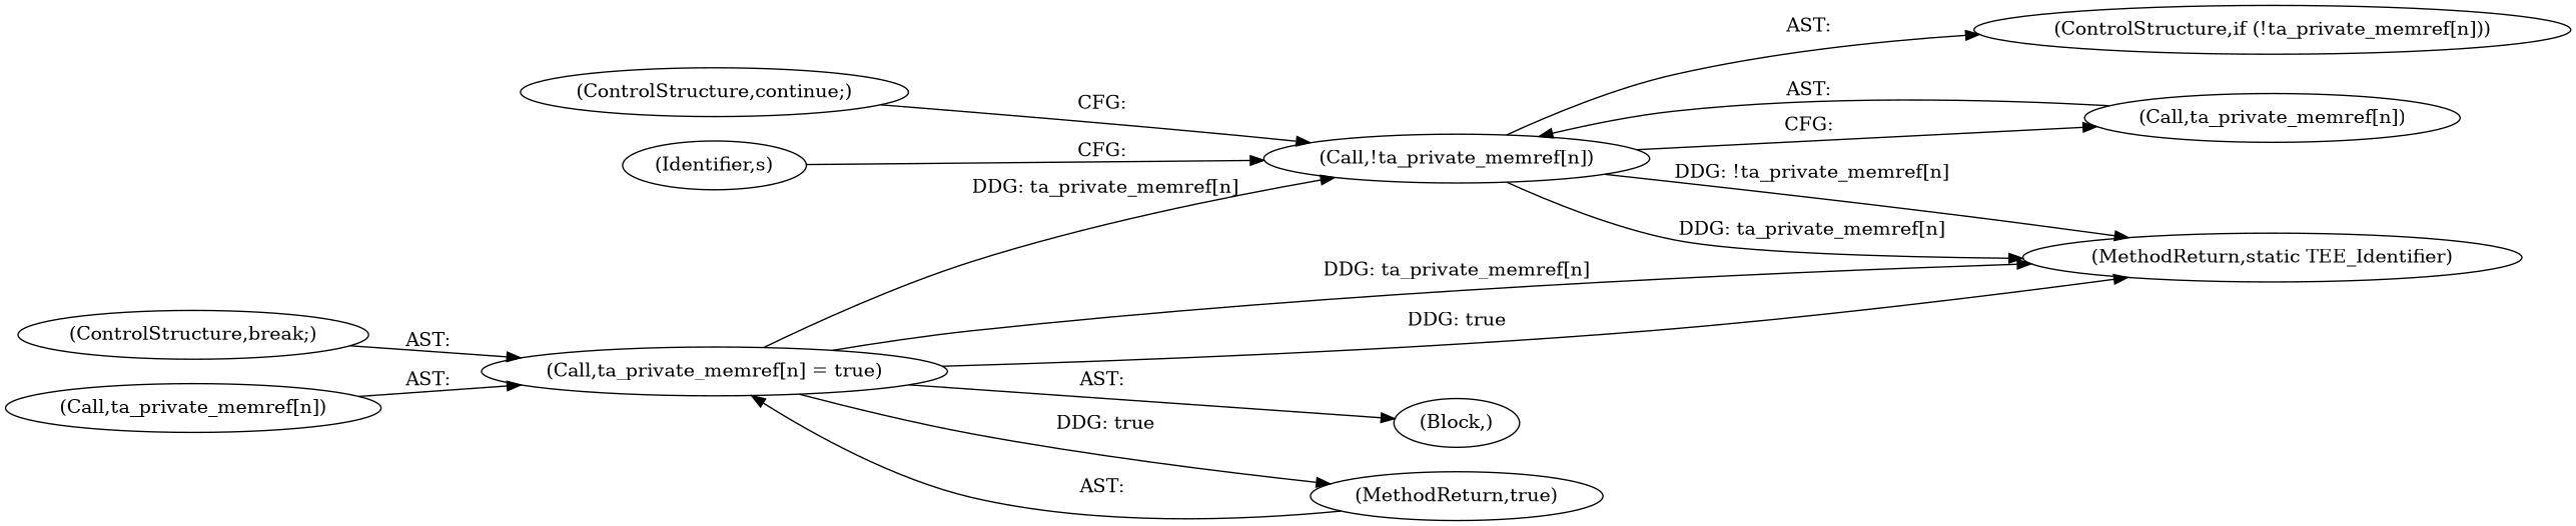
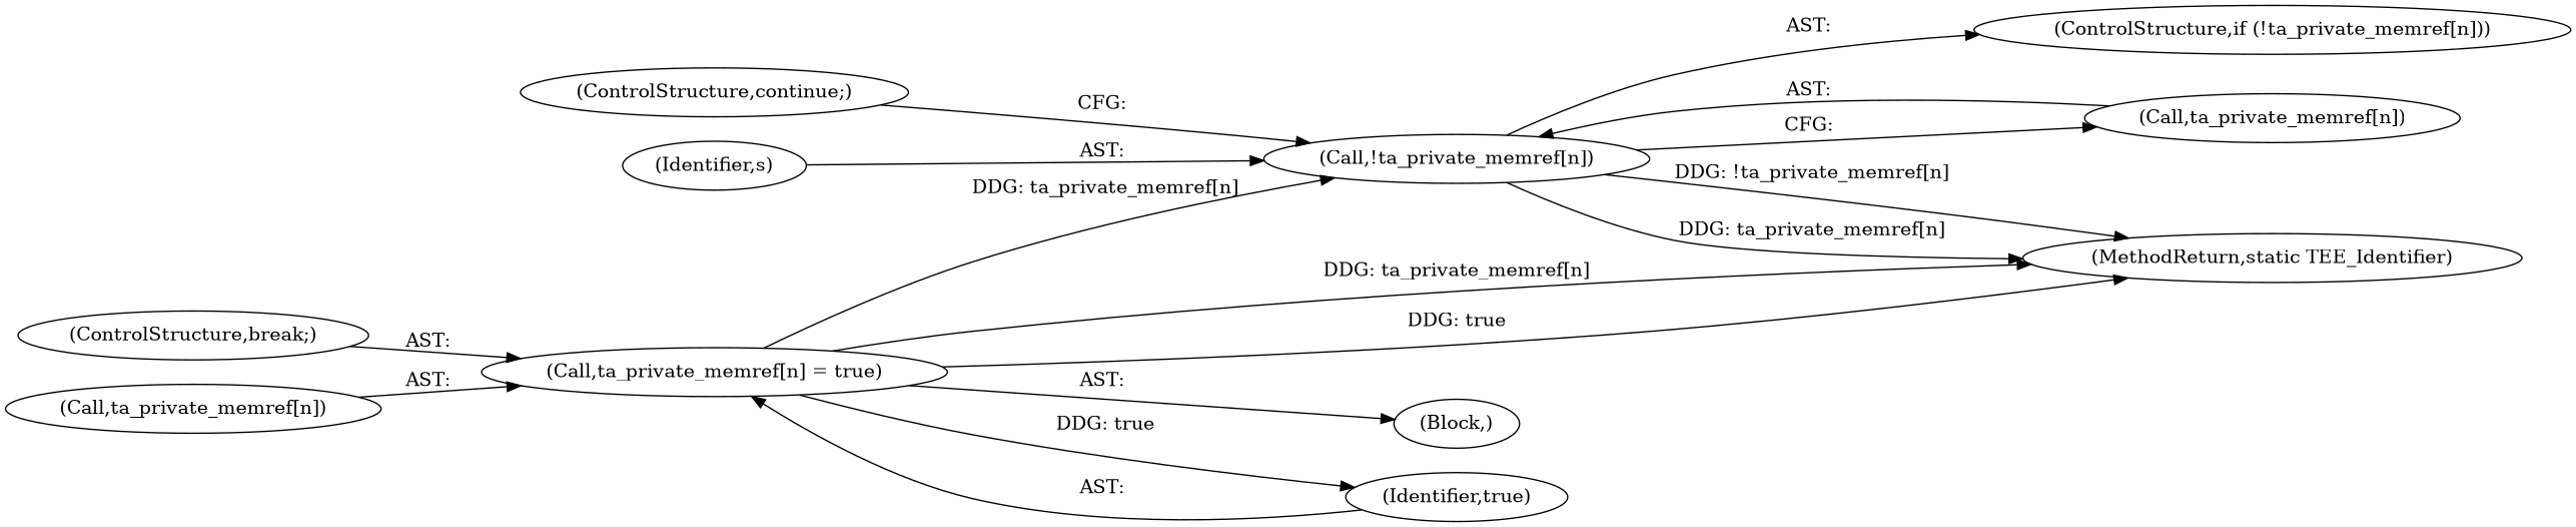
  digraph {
    rankdir=LR
    n1 [label="(Call,ta_private_memref[n] = true)"]
    n2 [label="(Call,!ta_private_memref[n])"]
    n3 [label="(MethodReturn,static TEE_Identifier)"]
-   n4 [label="(MethodReturn,true)"]
+   n4 [label="(Identifier,true)"]
    n5 [label="(Block,)"]
    n6 [label="(ControlStructure,if (!ta_private_memref[n]))"]
    n7 [label="(Call,ta_private_memref[n])"]
    n8 [label="(ControlStructure,continue;)"]
    n9 [label="(Identifier,s)"]
    n10 [label="(ControlStructure,break;)"]
    n11 [label="(Call,ta_private_memref[n])"]
    n1 -> n2 [label="DDG: ta_private_memref[n]"]
    n1 -> n3 [label="DDG: ta_private_memref[n]"]
    n1 -> n3 [label="DDG: true"]
    n1 -> n4 [label="DDG: true"]
    n1 -> n5 [label="AST: "]
    n2 -> n3 [label="DDG: !ta_private_memref[n]"]
    n2 -> n3 [label="DDG: ta_private_memref[n]"]
    n2 -> n6 [label="AST: "]
    n2 -> n7 [label="CFG: "]
    n4 -> n1 [label="AST: "]
    n7 -> n2 [label="AST: "]
    n8 -> n2 [label="CFG: "]
-   n9 -> n2 [label="CFG: "]
+   n9 -> n2 [label="AST: "]
    n10 -> n1 [label="AST: "]
    n11 -> n1 [label="AST: "]
  }
